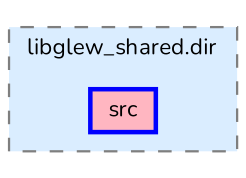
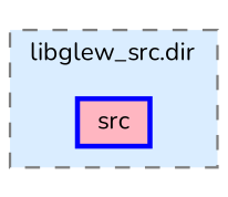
  digraph {
    compound=true
    rankdir=LR
    fontname=Nunito
    n1 [color=blue fillcolor=lightpink fontname=Nunito fontsize=10 height=0.2 label=src shape=box style="filled,bold" width=0.4]
    subgraph cluster_1 {
      bgcolor="#daedff"
      fontsize=10
-     label="libglew_shared.dir"
+     label="libglew_src.dir"
      pencolor=grey50
      style="filled,dashed"
      n1
    }
  }
